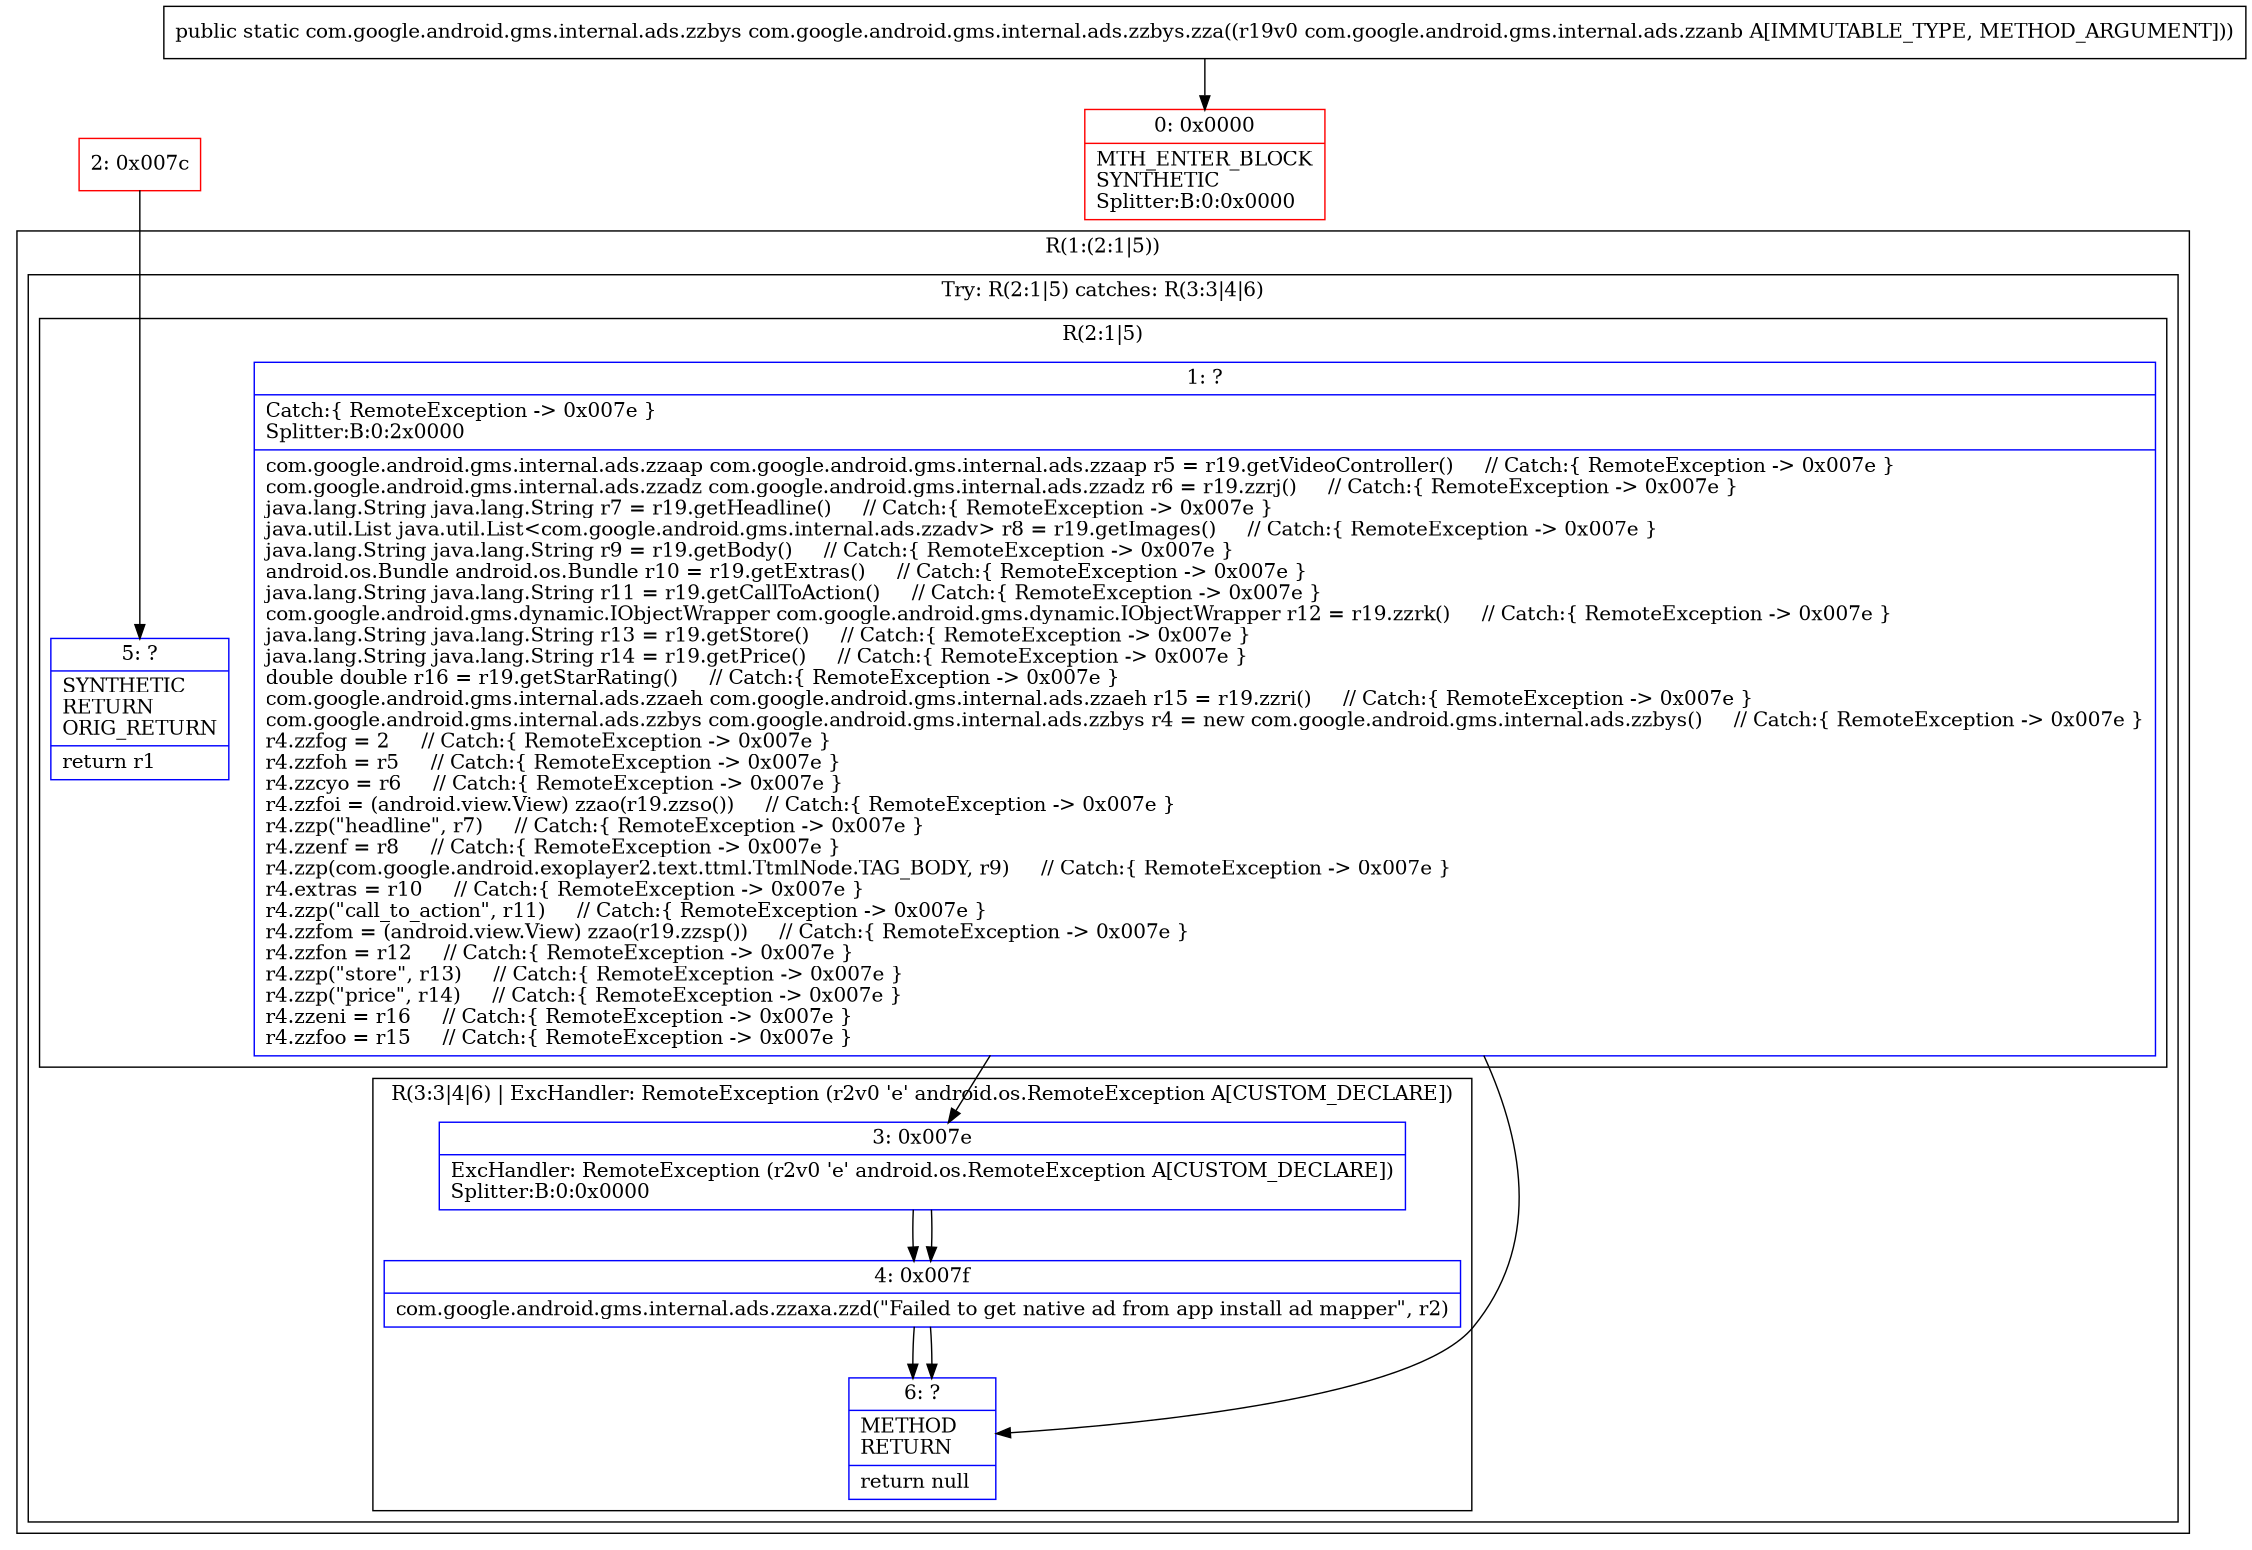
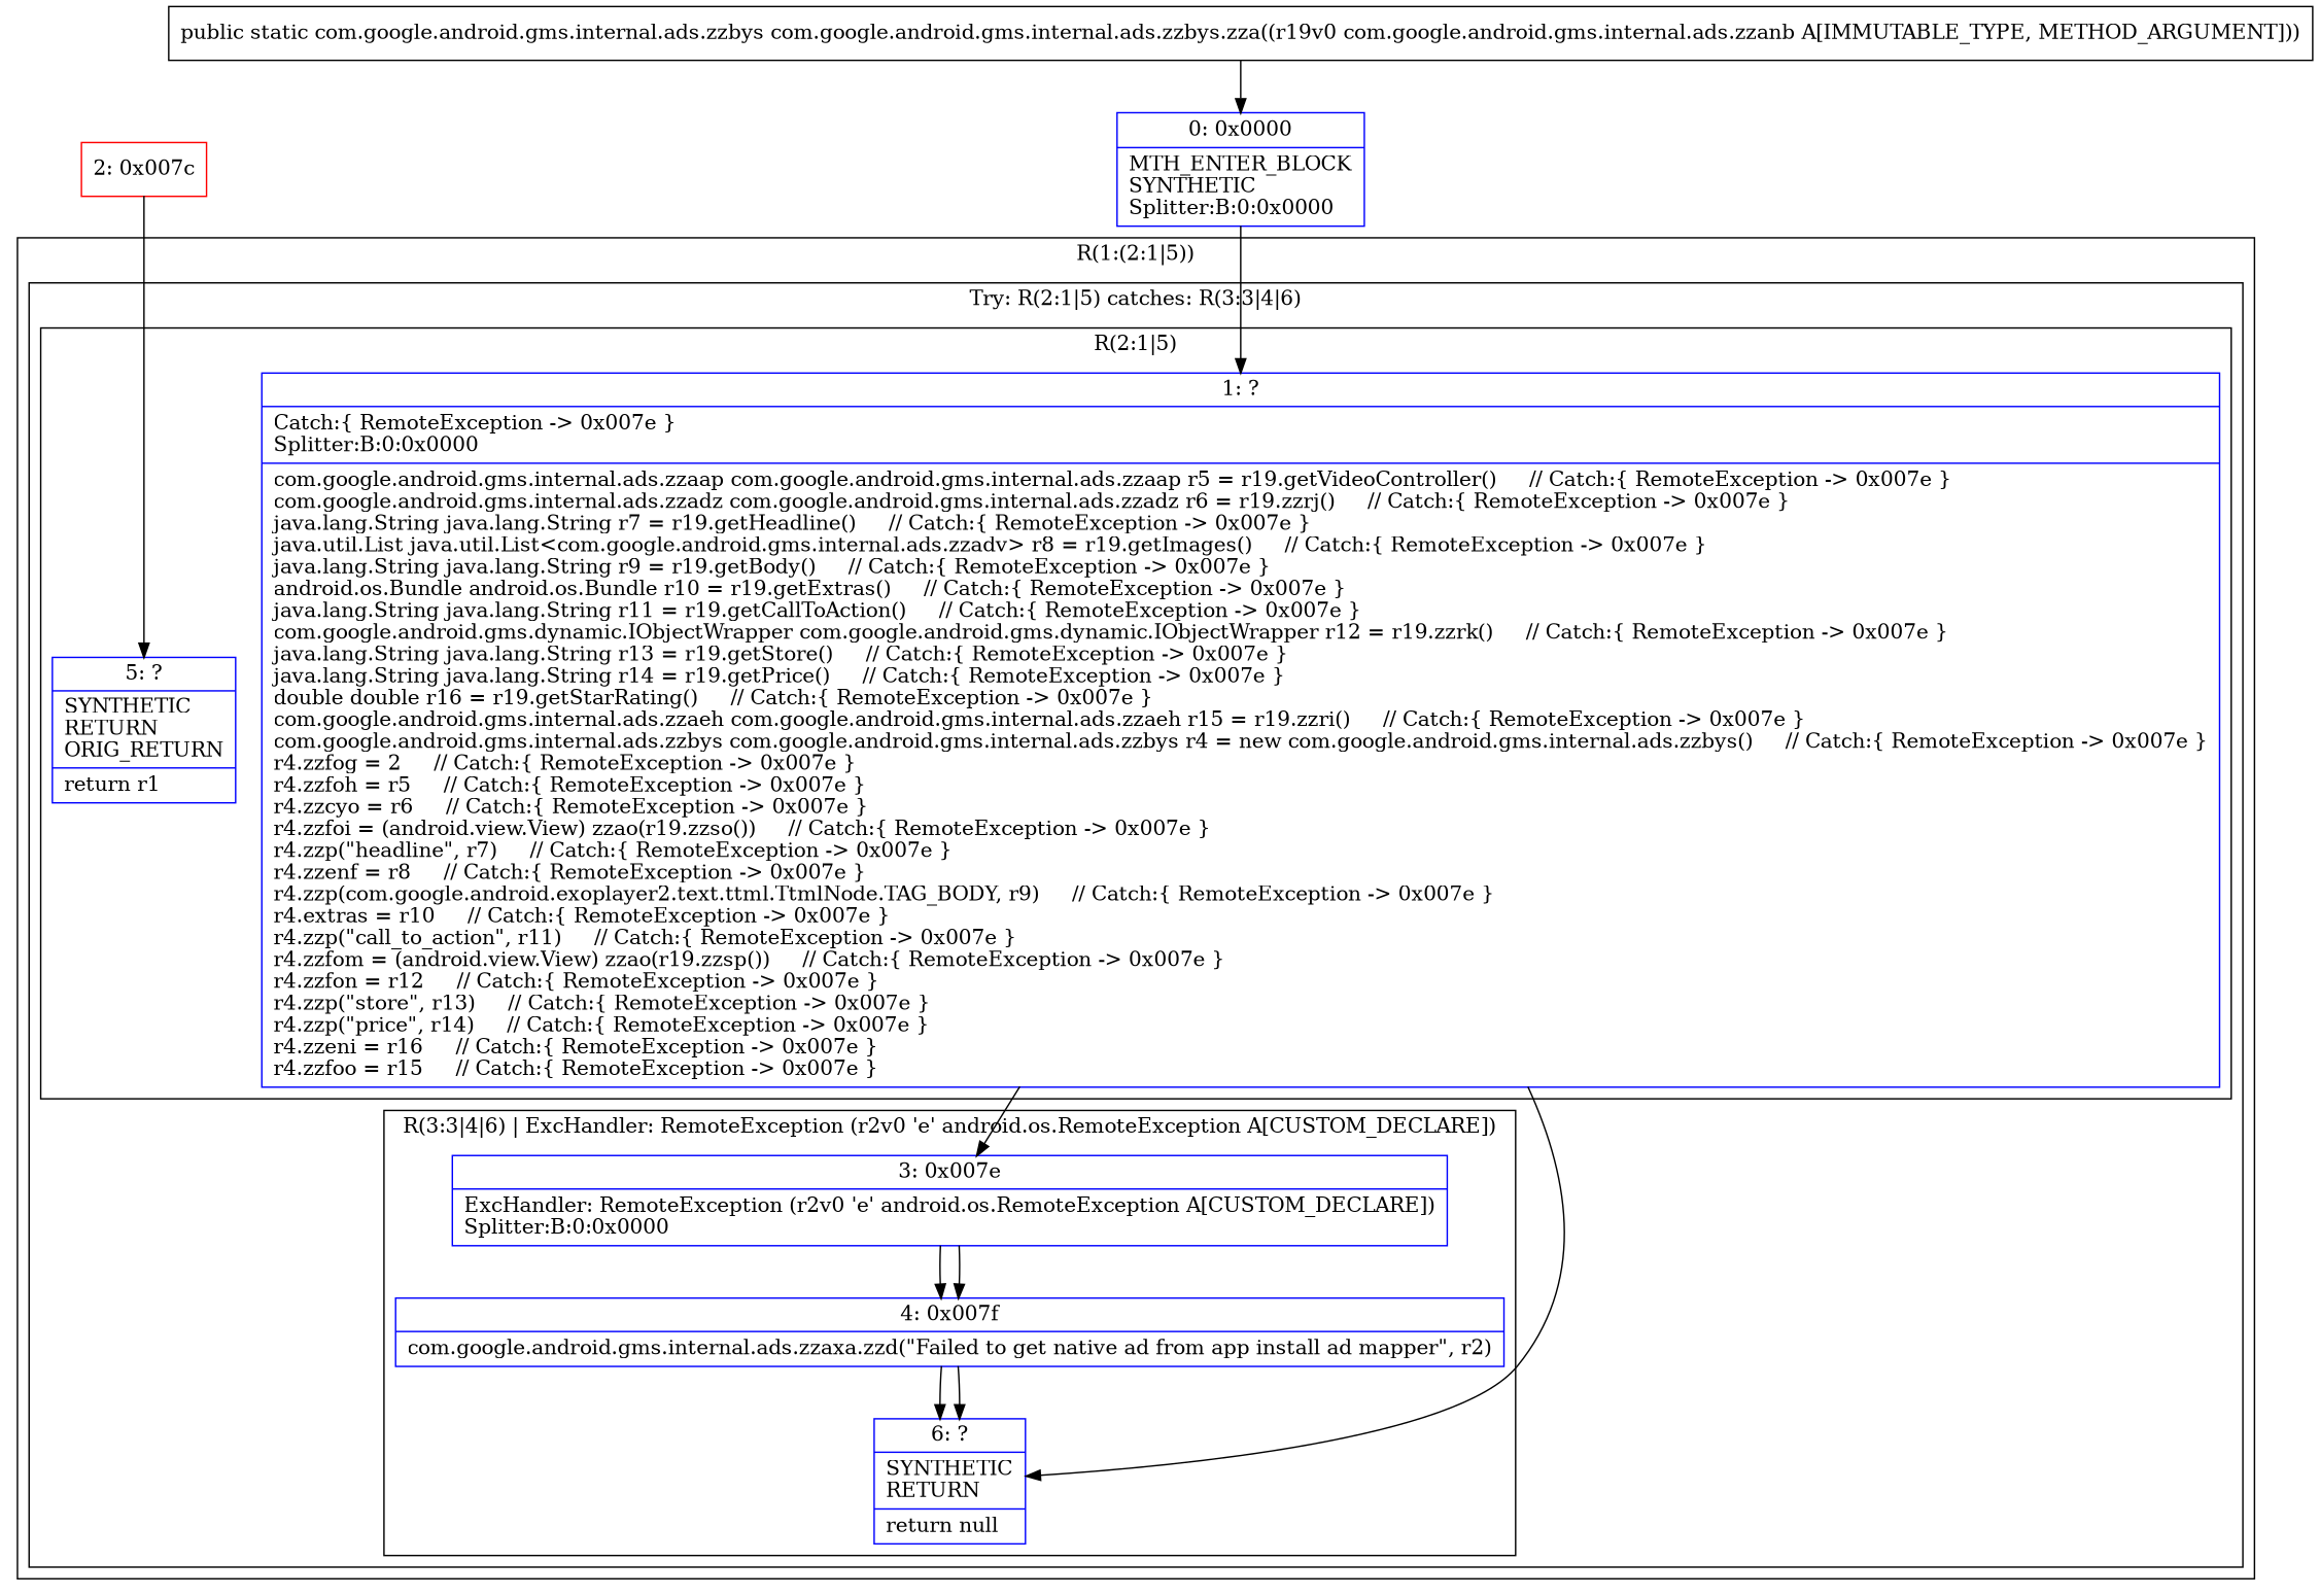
  digraph {
    node [color=blue shape=record]
-   n1 [label="{1\:\ ?|Catch:\{ RemoteException \-\> 0x007e \}\lSplitter:B:0:2x0000\l|com.google.android.gms.internal.ads.zzaap com.google.android.gms.internal.ads.zzaap r5 = r19.getVideoController()     \/\/ Catch:\{ RemoteException \-\> 0x007e \}\lcom.google.android.gms.internal.ads.zzadz com.google.android.gms.internal.ads.zzadz r6 = r19.zzrj()     \/\/ Catch:\{ RemoteException \-\> 0x007e \}\ljava.lang.String java.lang.String r7 = r19.getHeadline()     \/\/ Catch:\{ RemoteException \-\> 0x007e \}\ljava.util.List java.util.List\<com.google.android.gms.internal.ads.zzadv\> r8 = r19.getImages()     \/\/ Catch:\{ RemoteException \-\> 0x007e \}\ljava.lang.String java.lang.String r9 = r19.getBody()     \/\/ Catch:\{ RemoteException \-\> 0x007e \}\landroid.os.Bundle android.os.Bundle r10 = r19.getExtras()     \/\/ Catch:\{ RemoteException \-\> 0x007e \}\ljava.lang.String java.lang.String r11 = r19.getCallToAction()     \/\/ Catch:\{ RemoteException \-\> 0x007e \}\lcom.google.android.gms.dynamic.IObjectWrapper com.google.android.gms.dynamic.IObjectWrapper r12 = r19.zzrk()     \/\/ Catch:\{ RemoteException \-\> 0x007e \}\ljava.lang.String java.lang.String r13 = r19.getStore()     \/\/ Catch:\{ RemoteException \-\> 0x007e \}\ljava.lang.String java.lang.String r14 = r19.getPrice()     \/\/ Catch:\{ RemoteException \-\> 0x007e \}\ldouble double r16 = r19.getStarRating()     \/\/ Catch:\{ RemoteException \-\> 0x007e \}\lcom.google.android.gms.internal.ads.zzaeh com.google.android.gms.internal.ads.zzaeh r15 = r19.zzri()     \/\/ Catch:\{ RemoteException \-\> 0x007e \}\lcom.google.android.gms.internal.ads.zzbys com.google.android.gms.internal.ads.zzbys r4 = new com.google.android.gms.internal.ads.zzbys()     \/\/ Catch:\{ RemoteException \-\> 0x007e \}\lr4.zzfog = 2     \/\/ Catch:\{ RemoteException \-\> 0x007e \}\lr4.zzfoh = r5     \/\/ Catch:\{ RemoteException \-\> 0x007e \}\lr4.zzcyo = r6     \/\/ Catch:\{ RemoteException \-\> 0x007e \}\lr4.zzfoi = (android.view.View) zzao(r19.zzso())     \/\/ Catch:\{ RemoteException \-\> 0x007e \}\lr4.zzp(\"headline\", r7)     \/\/ Catch:\{ RemoteException \-\> 0x007e \}\lr4.zzenf = r8     \/\/ Catch:\{ RemoteException \-\> 0x007e \}\lr4.zzp(com.google.android.exoplayer2.text.ttml.TtmlNode.TAG_BODY, r9)     \/\/ Catch:\{ RemoteException \-\> 0x007e \}\lr4.extras = r10     \/\/ Catch:\{ RemoteException \-\> 0x007e \}\lr4.zzp(\"call_to_action\", r11)     \/\/ Catch:\{ RemoteException \-\> 0x007e \}\lr4.zzfom = (android.view.View) zzao(r19.zzsp())     \/\/ Catch:\{ RemoteException \-\> 0x007e \}\lr4.zzfon = r12     \/\/ Catch:\{ RemoteException \-\> 0x007e \}\lr4.zzp(\"store\", r13)     \/\/ Catch:\{ RemoteException \-\> 0x007e \}\lr4.zzp(\"price\", r14)     \/\/ Catch:\{ RemoteException \-\> 0x007e \}\lr4.zzeni = r16     \/\/ Catch:\{ RemoteException \-\> 0x007e \}\lr4.zzfoo = r15     \/\/ Catch:\{ RemoteException \-\> 0x007e \}\l}"]
+   n1 [label="{1\:\ ?|Catch:\{ RemoteException \-\> 0x007e \}\lSplitter:B:0:0x0000\l|com.google.android.gms.internal.ads.zzaap com.google.android.gms.internal.ads.zzaap r5 = r19.getVideoController()     \/\/ Catch:\{ RemoteException \-\> 0x007e \}\lcom.google.android.gms.internal.ads.zzadz com.google.android.gms.internal.ads.zzadz r6 = r19.zzrj()     \/\/ Catch:\{ RemoteException \-\> 0x007e \}\ljava.lang.String java.lang.String r7 = r19.getHeadline()     \/\/ Catch:\{ RemoteException \-\> 0x007e \}\ljava.util.List java.util.List\<com.google.android.gms.internal.ads.zzadv\> r8 = r19.getImages()     \/\/ Catch:\{ RemoteException \-\> 0x007e \}\ljava.lang.String java.lang.String r9 = r19.getBody()     \/\/ Catch:\{ RemoteException \-\> 0x007e \}\landroid.os.Bundle android.os.Bundle r10 = r19.getExtras()     \/\/ Catch:\{ RemoteException \-\> 0x007e \}\ljava.lang.String java.lang.String r11 = r19.getCallToAction()     \/\/ Catch:\{ RemoteException \-\> 0x007e \}\lcom.google.android.gms.dynamic.IObjectWrapper com.google.android.gms.dynamic.IObjectWrapper r12 = r19.zzrk()     \/\/ Catch:\{ RemoteException \-\> 0x007e \}\ljava.lang.String java.lang.String r13 = r19.getStore()     \/\/ Catch:\{ RemoteException \-\> 0x007e \}\ljava.lang.String java.lang.String r14 = r19.getPrice()     \/\/ Catch:\{ RemoteException \-\> 0x007e \}\ldouble double r16 = r19.getStarRating()     \/\/ Catch:\{ RemoteException \-\> 0x007e \}\lcom.google.android.gms.internal.ads.zzaeh com.google.android.gms.internal.ads.zzaeh r15 = r19.zzri()     \/\/ Catch:\{ RemoteException \-\> 0x007e \}\lcom.google.android.gms.internal.ads.zzbys com.google.android.gms.internal.ads.zzbys r4 = new com.google.android.gms.internal.ads.zzbys()     \/\/ Catch:\{ RemoteException \-\> 0x007e \}\lr4.zzfog = 2     \/\/ Catch:\{ RemoteException \-\> 0x007e \}\lr4.zzfoh = r5     \/\/ Catch:\{ RemoteException \-\> 0x007e \}\lr4.zzcyo = r6     \/\/ Catch:\{ RemoteException \-\> 0x007e \}\lr4.zzfoi = (android.view.View) zzao(r19.zzso())     \/\/ Catch:\{ RemoteException \-\> 0x007e \}\lr4.zzp(\"headline\", r7)     \/\/ Catch:\{ RemoteException \-\> 0x007e \}\lr4.zzenf = r8     \/\/ Catch:\{ RemoteException \-\> 0x007e \}\lr4.zzp(com.google.android.exoplayer2.text.ttml.TtmlNode.TAG_BODY, r9)     \/\/ Catch:\{ RemoteException \-\> 0x007e \}\lr4.extras = r10     \/\/ Catch:\{ RemoteException \-\> 0x007e \}\lr4.zzp(\"call_to_action\", r11)     \/\/ Catch:\{ RemoteException \-\> 0x007e \}\lr4.zzfom = (android.view.View) zzao(r19.zzsp())     \/\/ Catch:\{ RemoteException \-\> 0x007e \}\lr4.zzfon = r12     \/\/ Catch:\{ RemoteException \-\> 0x007e \}\lr4.zzp(\"store\", r13)     \/\/ Catch:\{ RemoteException \-\> 0x007e \}\lr4.zzp(\"price\", r14)     \/\/ Catch:\{ RemoteException \-\> 0x007e \}\lr4.zzeni = r16     \/\/ Catch:\{ RemoteException \-\> 0x007e \}\lr4.zzfoo = r15     \/\/ Catch:\{ RemoteException \-\> 0x007e \}\l}"]
    n2 [label="{5\:\ ?|SYNTHETIC\lRETURN\lORIG_RETURN\l|return r1\l}"]
    n3 [label="{3\:\ 0x007e|ExcHandler: RemoteException (r2v0 'e' android.os.RemoteException A[CUSTOM_DECLARE])\lSplitter:B:0:0x0000\l}"]
    n4 [label="{4\:\ 0x007f|com.google.android.gms.internal.ads.zzaxa.zzd(\"Failed to get native ad from app install ad mapper\", r2)\l}"]
-   n5 [label="{6\:\ ?|METHOD\lRETURN\l|return null\l}"]
+   n5 [label="{6\:\ ?|SYNTHETIC\lRETURN\l|return null\l}"]
    n6 [color=red label="{2\:\ 0x007c}"]
-   n7 [color=red label="{0\:\ 0x0000|MTH_ENTER_BLOCK\lSYNTHETIC\lSplitter:B:0:0x0000\l}"]
+   n7 [label="{0\:\ 0x0000|MTH_ENTER_BLOCK\lSYNTHETIC\lSplitter:B:0:0x0000\l}"]
    n8 [label="{public static com.google.android.gms.internal.ads.zzbys com.google.android.gms.internal.ads.zzbys.zza((r19v0 com.google.android.gms.internal.ads.zzanb A[IMMUTABLE_TYPE, METHOD_ARGUMENT])) }" color=""]
    subgraph cluster_1 {
      label="R(1:(2:1|5))"
      subgraph cluster_2 {
        label="Try: R(2:1|5) catches: R(3:3|4|6)"
        subgraph cluster_3 {
          label="R(2:1|5)"
          n1
          n2
        }
        subgraph cluster_4 {
          label="R(3:3|4|6) | ExcHandler: RemoteException (r2v0 'e' android.os.RemoteException A[CUSTOM_DECLARE])\l"
          n3
          n4
          n5
        }
      }
    }
    subgraph cluster_5 {
      label="R(3:3|4|6) | ExcHandler: RemoteException (r2v0 'e' android.os.RemoteException A[CUSTOM_DECLARE])\l"
    }
    n1 -> n3
    n1 -> n5
    n3 -> n4
    n3 -> n4
    n4 -> n5
    n4 -> n5
    n6 -> n2
+   n7 -> n1
    n8 -> n7
  }
